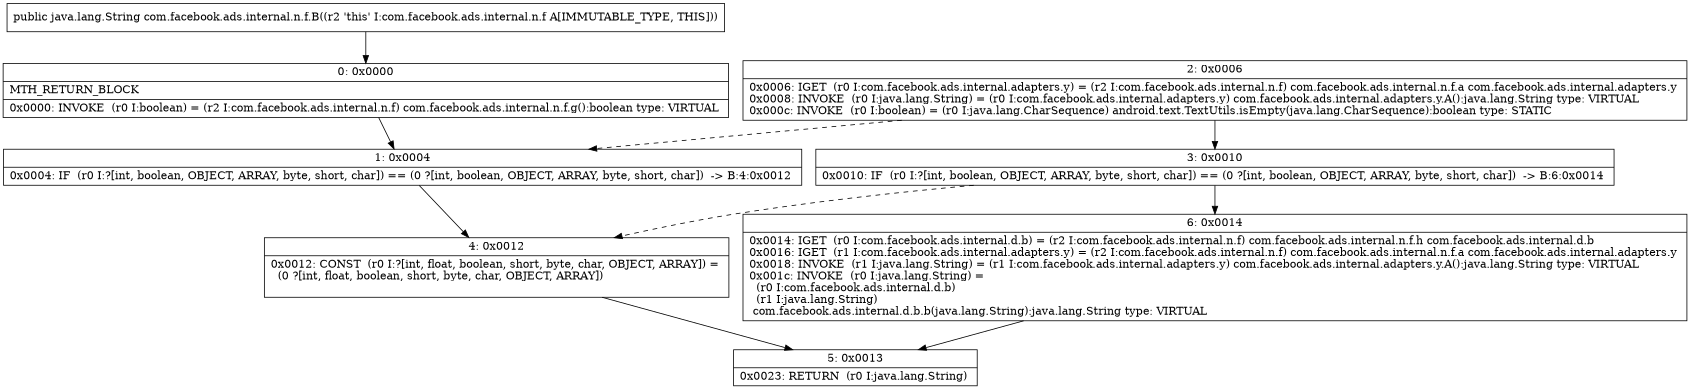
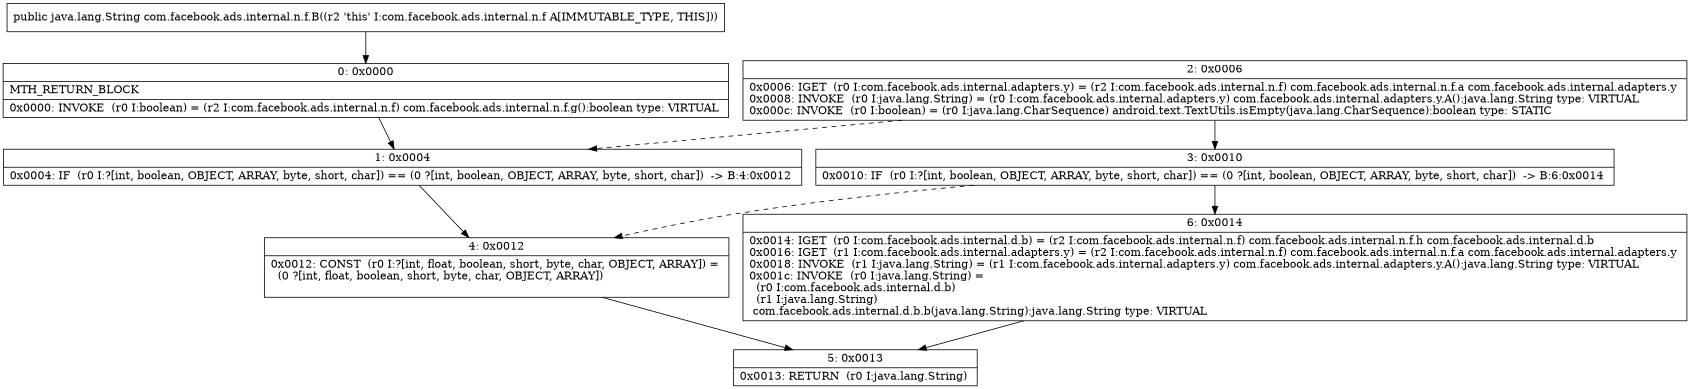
  digraph {
    node [shape=record]
    n1 [label="{0\:\ 0x0000|MTH_RETURN_BLOCK\l|0x0000: INVOKE  (r0 I:boolean) = (r2 I:com.facebook.ads.internal.n.f) com.facebook.ads.internal.n.f.g():boolean type: VIRTUAL \l}"]
    n2 [label="{1\:\ 0x0004|0x0004: IF  (r0 I:?[int, boolean, OBJECT, ARRAY, byte, short, char]) == (0 ?[int, boolean, OBJECT, ARRAY, byte, short, char])  \-\> B:4:0x0012 \l}"]
    n3 [label="{4\:\ 0x0012|0x0012: CONST  (r0 I:?[int, float, boolean, short, byte, char, OBJECT, ARRAY]) = \l  (0 ?[int, float, boolean, short, byte, char, OBJECT, ARRAY])\l \l}"]
    n4 [label="{2\:\ 0x0006|0x0006: IGET  (r0 I:com.facebook.ads.internal.adapters.y) = (r2 I:com.facebook.ads.internal.n.f) com.facebook.ads.internal.n.f.a com.facebook.ads.internal.adapters.y \l0x0008: INVOKE  (r0 I:java.lang.String) = (r0 I:com.facebook.ads.internal.adapters.y) com.facebook.ads.internal.adapters.y.A():java.lang.String type: VIRTUAL \l0x000c: INVOKE  (r0 I:boolean) = (r0 I:java.lang.CharSequence) android.text.TextUtils.isEmpty(java.lang.CharSequence):boolean type: STATIC \l}"]
    n5 [label="{3\:\ 0x0010|0x0010: IF  (r0 I:?[int, boolean, OBJECT, ARRAY, byte, short, char]) == (0 ?[int, boolean, OBJECT, ARRAY, byte, short, char])  \-\> B:6:0x0014 \l}"]
-   n6 [label="{5\:\ 0x0013|0x0023: RETURN  (r0 I:java.lang.String) \l}"]
+   n6 [label="{5\:\ 0x0013|0x0013: RETURN  (r0 I:java.lang.String) \l}"]
    n7 [label="{6\:\ 0x0014|0x0014: IGET  (r0 I:com.facebook.ads.internal.d.b) = (r2 I:com.facebook.ads.internal.n.f) com.facebook.ads.internal.n.f.h com.facebook.ads.internal.d.b \l0x0016: IGET  (r1 I:com.facebook.ads.internal.adapters.y) = (r2 I:com.facebook.ads.internal.n.f) com.facebook.ads.internal.n.f.a com.facebook.ads.internal.adapters.y \l0x0018: INVOKE  (r1 I:java.lang.String) = (r1 I:com.facebook.ads.internal.adapters.y) com.facebook.ads.internal.adapters.y.A():java.lang.String type: VIRTUAL \l0x001c: INVOKE  (r0 I:java.lang.String) = \l  (r0 I:com.facebook.ads.internal.d.b)\l  (r1 I:java.lang.String)\l com.facebook.ads.internal.d.b.b(java.lang.String):java.lang.String type: VIRTUAL \l}"]
    n8 [label="{public java.lang.String com.facebook.ads.internal.n.f.B((r2 'this' I:com.facebook.ads.internal.n.f A[IMMUTABLE_TYPE, THIS])) }"]
    n1 -> n2
    n2 -> n3
    n3 -> n6
    n4 -> n2 [style=dashed]
    n4 -> n5
    n5 -> n3 [style=dashed]
    n5 -> n7
    n7 -> n6
    n8 -> n1
  }
